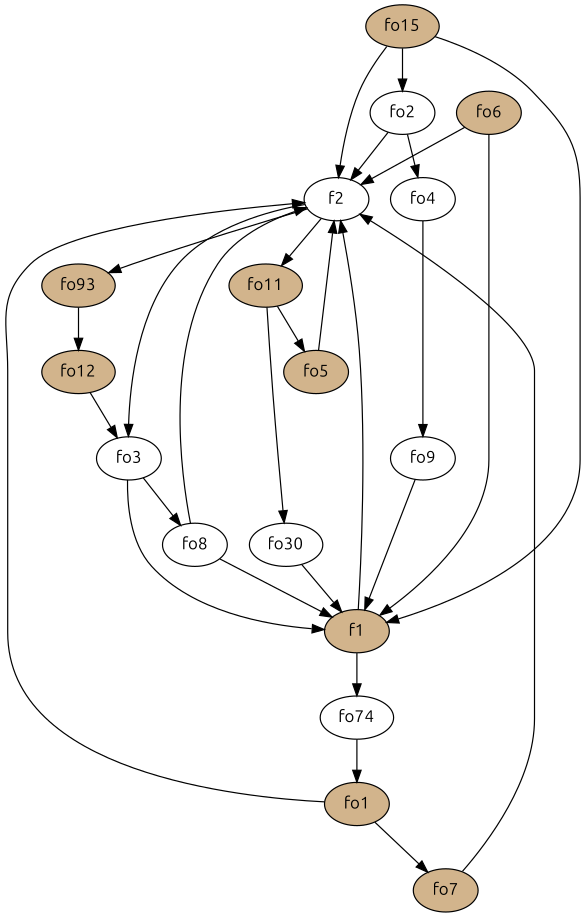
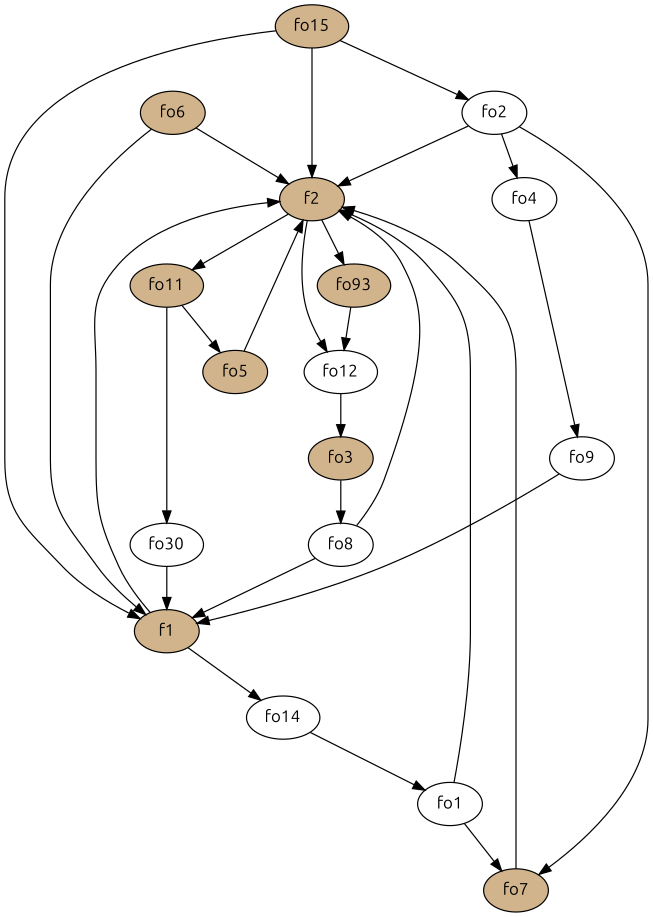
  strict digraph {
    fontname=Ubuntu
    node [fillcolor=tan fontname=Ubuntu style=filled]
    edge [fontname=Ubuntu weight=2]
-   f2 [fillcolor=white]
+   f2
    f1
-   fo14 [fillcolor=white label=fo74]
+   fo14 [fillcolor=white]
    fo11
-   fo12
+   fo12 [fillcolor=white]
    n6 [label=fo93]
-   fo1
+   fo1 [fillcolor=white]
    fo5
    n9 [fillcolor=white label=fo30]
-   fo3 [fillcolor=white]
+   fo3
    fo7
    fo2 [fillcolor=white]
    fo4 [fillcolor=white]
    fo8 [fillcolor=white]
    fo9 [fillcolor=white]
    fo6
    fo15
    f2 -> fo11
-   f2 -> fo3
+   f2 -> fo12
    f2 -> n6
    f1 -> f2
    f1 -> fo14
    fo14 -> fo1
    fo11 -> fo5
    fo11 -> n9
    fo12 -> fo3
    n6 -> fo12
    fo1 -> f2
    fo1 -> fo7
    fo5 -> f2
    n9 -> f1
-   fo3 -> f1
    fo3 -> fo8
    fo7 -> f2
    fo2 -> f2
+   fo2 -> fo7
    fo2 -> fo4
    fo4 -> fo9
    fo8 -> f2
    fo8 -> f1
    fo9 -> f1
    fo6 -> f2
    fo6 -> f1
    fo15 -> f2
    fo15 -> f1
    fo15 -> fo2
  }
